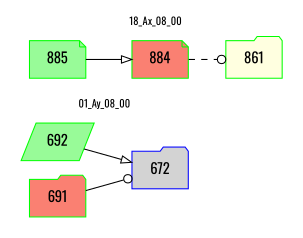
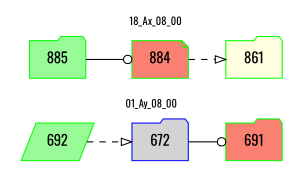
  digraph {
    fontname=Oswald
    rankdir=LR
    node [color=green fillcolor=palegreen fontname=Oswald shape=folder style=filled]
    edge [arrowhead=onormal color=black fontname=Oswald style=dashed]
    n1 [label=692 shape=parallelogram]
    n2 [color=blue fillcolor=lightgrey label=672]
    n3 [fillcolor=salmon label=691]
-   n4 [label=885 shape=note]
+   n4 [label=885]
    n5 [fillcolor=salmon label=884 shape=note]
    n6 [fillcolor=lightyellow label=861]
    subgraph cluster_1 {
      color=white
      fontsize=10
      label="01_Ay_08_00"
      n1
      n2
      n3
    }
    subgraph cluster_2 {
      color=white
      fontsize=10
      label="18_Ax_08_00"
      n4
      n5
      n6
    }
-   n1 -> n2 [style=solid]
-   n3 -> n2 [arrowhead=odot style=solid]
-   n4 -> n5 [style=solid]
-   n5 -> n6 [arrowhead=odot]
+   n1 -> n2
+   n2 -> n3 [arrowhead=odot style=solid]
+   n4 -> n5 [arrowhead=odot style=solid]
+   n5 -> n6
  }
